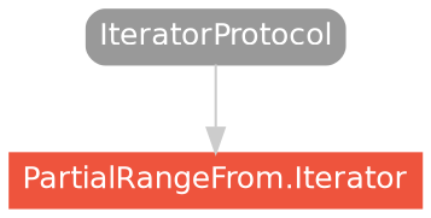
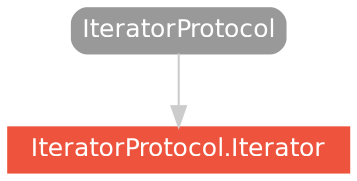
  strict digraph {
    node [fontcolor=white fontname=Helvetica fontsize=12 margin="0.07,0.05" shape=box]
-   "PartialRangeFrom.Iterator" [color="#ee543d" fillcolor="#ee543d" height=0.3 style=filled]
+   "PartialRangeFrom.Iterator" [color="#ee543d" fillcolor="#ee543d" height=0.3 style=filled label="IteratorProtocol.Iterator"]
    IteratorProtocol [color="#999999" fillcolor="#999999" height=0.3 style="filled,rounded"]
    subgraph sub_1 {
      rank=max
      "PartialRangeFrom.Iterator"
    }
    IteratorProtocol -> "PartialRangeFrom.Iterator" [color="#cccccc"]
  }
